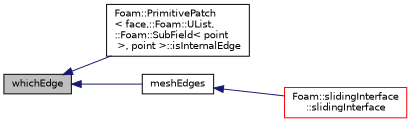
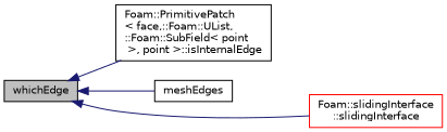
  digraph {
    rankdir=LR
    node [color=black fontname=Helvetica fontsize=10 shape=record]
    edge [color=midnightblue dir=back fontname=Helvetica fontsize=10 labelfontname=Helvetica labelfontsize=10 style=solid]
    n1 [fillcolor=grey75 fontcolor=black height=0.2 label=whichEdge style=filled width=0.4]
    n2 [height=0.2 label="Foam::PrimitivePatch\l\< face,::Foam::UList,\l::Foam::SubField\< point\l \>, point \>::isInternalEdge" width=0.4]
    n3 [height=0.2 label=meshEdges width=0.4]
    n4 [color=red height=0.2 label="Foam::slidingInterface\l::slidingInterface" width=0.4]
    n1 -> n2
    n1 -> n3
-   n3 -> n4
+   n1 -> n4
  }
